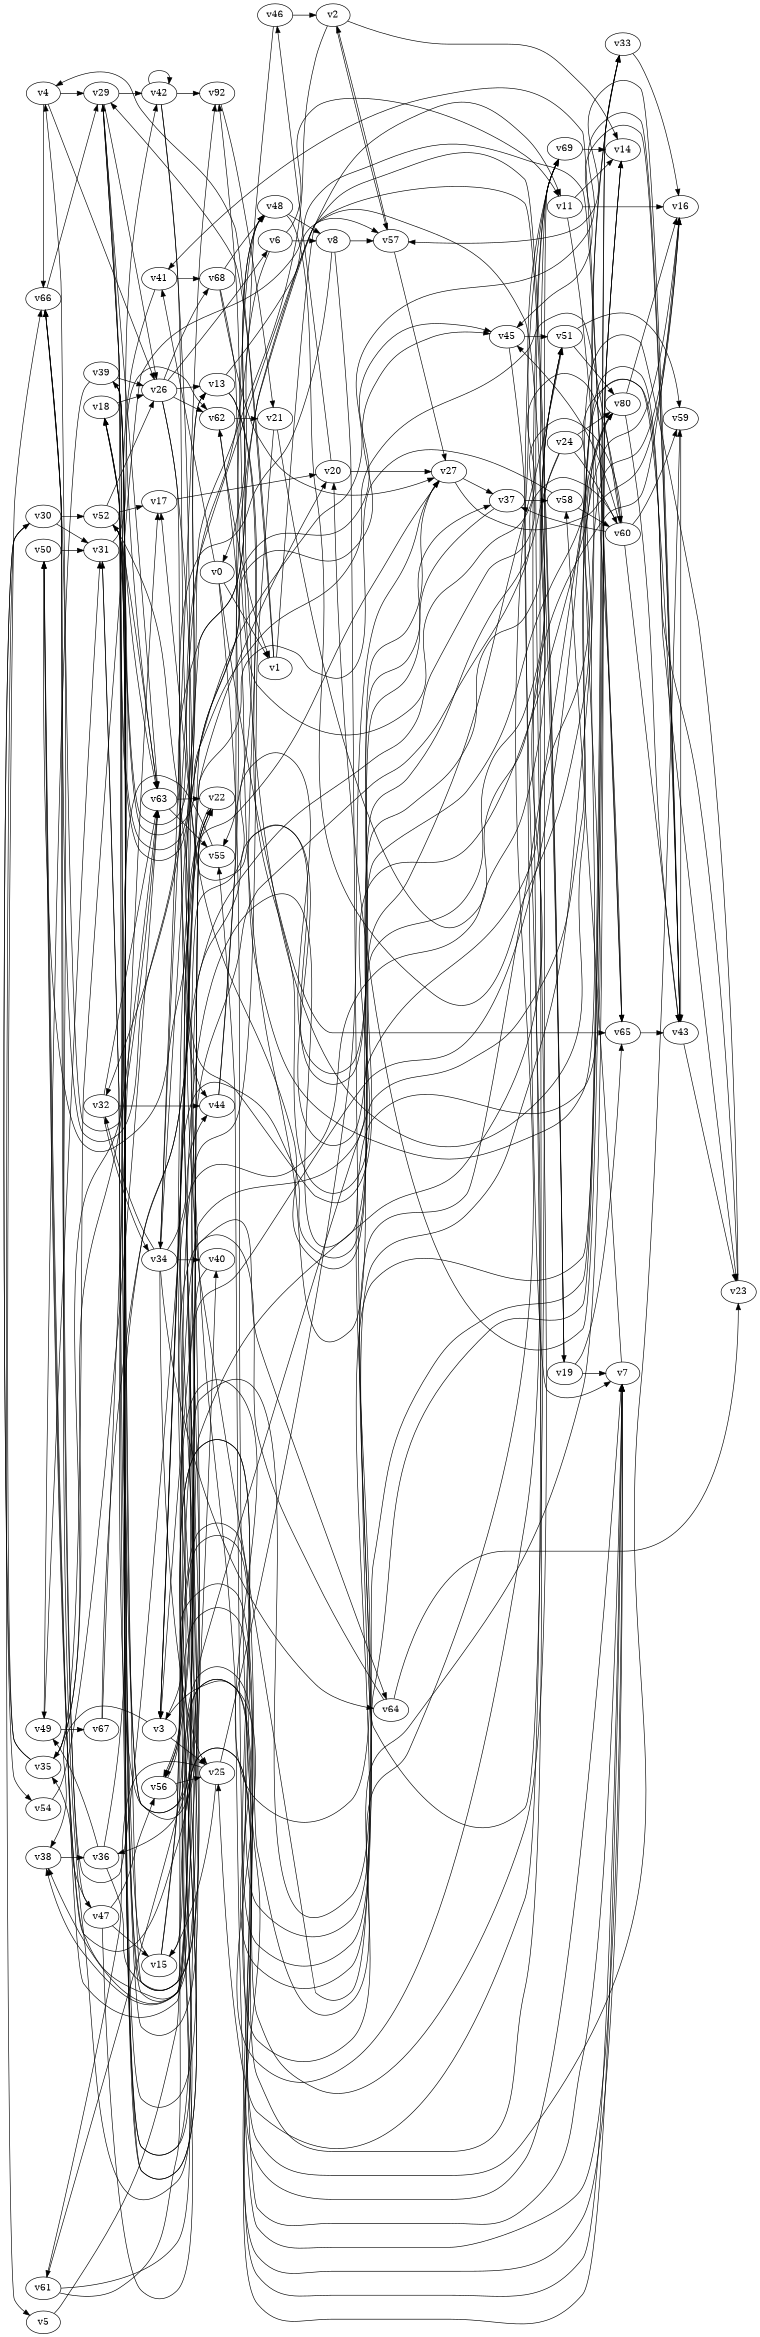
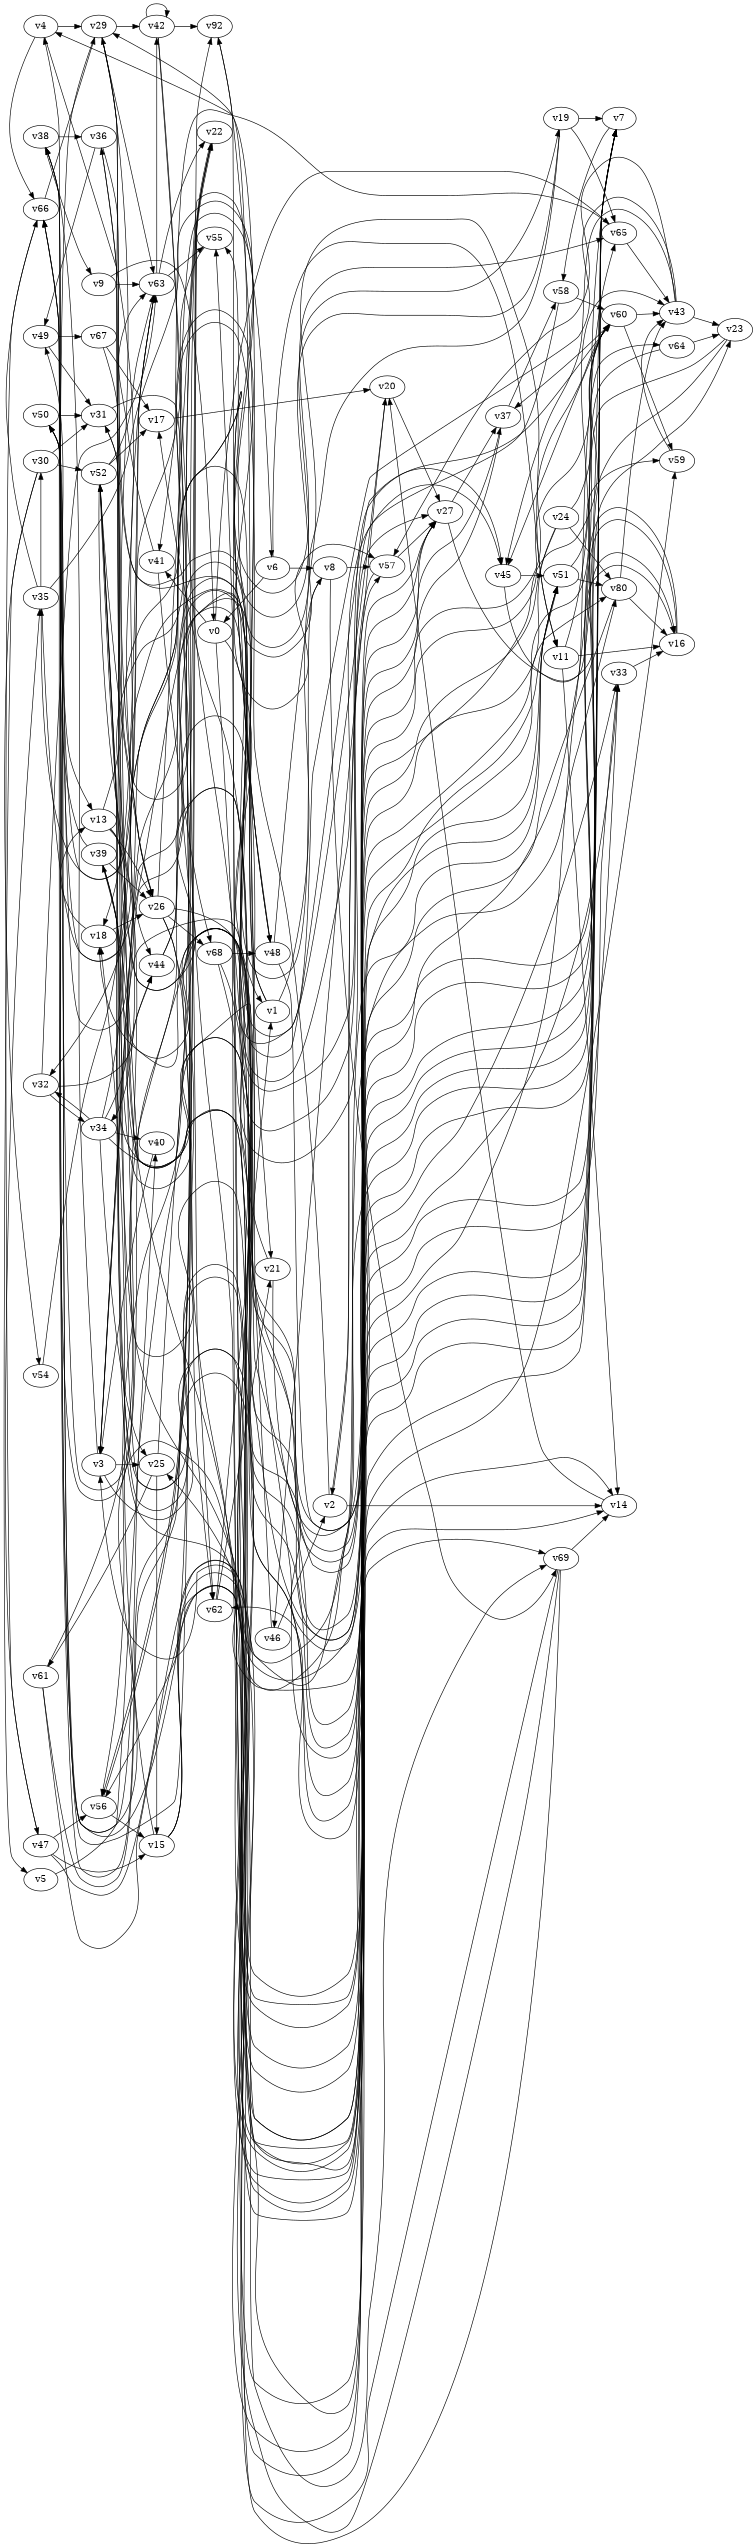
  digraph {
    rankdir=LR
    node [player=0]
    v0
    v1
    v7
    v41
    v65 [player=1]
    v4 [player=1]
    v11 [player=1]
    v29 [player=1]
    v55
    v58 [player=1]
    v63
    v68 [player=1]
    v43 [player=1]
    v26 [player=1]
    v66
    v14
    v16 [player=1]
    v13 [player=1]
    v60 [player=1]
    v42
    v2 [player=1]
    v18
    v57
    v20 [player=1]
    v27 [player=1]
    v3
    v25 [player=1]
    v38 [player=1]
    v46 [player=1]
    v15
    v61
+   v9 [player=1]
    v36 [player=1]
    v6 [player=1]
    v51 [player=1]
    v62
    v47
    v5 [player=1]
    v64
    v23
    v31
    v8
    v69 [player=1]
    v32
    v35
    v67 [player=1]
    v17
    v45
    v56 [player=1]
    v22
    n51 [label=v80]
    v52 [player=1]
    n53 [label=v92]
    v33
    v44
    v21
    v19 [player=1]
    v34
    v40
    v48
    v37 [player=1]
    v50
    v59
    v24
    v39 [player=1]
    v49
    v30 [player=1]
    v54
    v0 -> v1
    v0 -> v7 [constraint="time == 17"]
    v0 -> v41 [constraint="time == 0"]
    v0 -> v65
    v1 -> v4 [constraint="(time % 3 == 0) || (time % 5 == 1)"]
    v1 -> v11 [constraint="time % 6 == 0"]
    v1 -> v29 [constraint="(time >= 2) && (time <= 24)"]
    v7 -> v55 [constraint="time % 5 == 3"]
    v7 -> v58 [constraint="time == 9"]
    v41 -> v63 [constraint="(time >= 2) && (time <= 16)"]
    v41 -> v68
    v65 -> v41 [constraint="time <= 9"]
    v65 -> v43
    v4 -> v29
    v4 -> v26 [constraint="time >= 1"]
    v4 -> v66 [constraint="time >= 5"]
    v11 -> v65
    v11 -> v14
    v11 -> v16
    v29 -> v63 [constraint="time == 8"]
    v29 -> v26 [constraint="time >= 1"]
    v29 -> v13 [constraint="time == 11"]
    v29 -> v60 [constraint="time >= 12"]
    v29 -> v42
    v55 -> v35 [constraint="time % 6 == 3"]
    v58 -> v60
    v58 -> v3 [constraint="time >= 7"]
    v63 -> v4 [constraint="time % 6 == 1"]
    v63 -> v55
    v63 -> v42 [constraint="time % 2 == 1"]
    v63 -> v22
    v68 -> v60 [constraint="time >= 14"]
    v68 -> v27 [constraint="time % 2 == 1"]
    v68 -> v48
    v43 -> v57 [constraint="time == 2"]
    v43 -> v3 [constraint="(time >= 10) && (time <= 24)"]
    v43 -> v23
    v43 -> v45 [constraint="time % 5 == 0"]
    v26 -> v68
    v26 -> v14 [constraint="time <= 20"]
-   v26 -> v13
+   v13 -> v26
    v26 -> v6 [constraint="time <= 18"]
    v26 -> v51 [constraint="time >= 13"]
    v26 -> v62
    v66 -> v29 [constraint="time == 7"]
    v66 -> v47 [constraint="time % 4 == 2"]
    v14 -> v20 [constraint="time % 6 == 0"]
-   v52 -> v16 [constraint="time == 11"]
+   v16 -> v52 [constraint="time == 11"]
    v16 -> n53 [constraint="time % 5 == 1"]
    v13 -> v16 [constraint="time % 6 == 2"]
    v13 -> v57 [constraint="(time % 3 == 1) || (time % 3 == 0)"]
    v13 -> n51 [constraint="(time % 3 == 1) || (time % 5 == 0)"]
    v60 -> v43
    v60 -> v36 [constraint="time % 4 == 2"]
    v60 -> v45 [constraint="time >= 3"]
    v60 -> v37
    v60 -> v50 [constraint="time == 8"]
    v60 -> v59
    v42 -> v7 [constraint="time == 14"]
    v42 -> v43 [constraint="time == 20"]
    v42 -> v42 [constraint="time <= 8"]
    v42 -> n53
    v2 -> v14
    v2 -> v18 [constraint="time % 4 == 1"]
    v2 -> v57
    v18 -> v26
    v18 -> v13 [constraint="time % 6 == 0"]
    v57 -> v2 [constraint="(time >= 5) && (time <= 15)"]
    v57 -> v27
    v20 -> v27
    v20 -> v46 [constraint="time == 13"]
    v27 -> v66 [constraint="time <= 25"]
    v27 -> v16 [constraint="time >= 7"]
    v27 -> v37
    v3 -> v7 [constraint="time >= 6"]
    v3 -> v20 [constraint="time >= 7"]
    v3 -> v25
    v3 -> v38 [constraint="time >= 12"]
    v25 -> v27 [constraint="time % 6 == 0"]
    v25 -> v15 [constraint="time % 6 == 4"]
    v25 -> v61 [constraint="time >= 10"]
+   v38 -> v9 [constraint="time >= 13"]
    v38 -> v36
    v46 -> v66 [constraint="time == 13"]
    v46 -> v2
    v15 -> v14 [constraint="(time % 3 == 1) || (time % 4 == 1)"]
    v15 -> v18 [constraint="time == 5"]
    v15 -> v69 [constraint="time % 2 == 1"]
    v15 -> v33 [constraint="time == 9"]
    v61 -> v7 [constraint="time % 5 == 3"]
    v61 -> v69 [constraint="time % 6 == 1"]
    v61 -> v37 [constraint="time % 5 == 3"]
+   v9 -> v0 [constraint="time == 18"]
+   v9 -> v63
    v36 -> v45 [constraint="time >= 11"]
    v36 -> v22 [constraint="time % 3 == 1"]
    v36 -> v49 [constraint="time == 10"]
    v6 -> v0 [constraint="time % 6 == 2"]
    v6 -> v11 [constraint="time == 14"]
    v6 -> v8
    v51 -> v62 [constraint="time % 6 == 0"]
    v51 -> n51
    v51 -> v59
    v62 -> v1
    v62 -> v21
    v47 -> v7 [constraint="time <= 15"]
    v47 -> v15
    v47 -> v35 [constraint="time == 19"]
    v47 -> v56
    v5 -> v64 [constraint="time >= 8"]
    v64 -> v23
    v64 -> v31 [constraint="time == 8"]
    v23 -> v29 [constraint="time == 3"]
    v23 -> v38 [constraint="(time >= 2) && (time <= 22)"]
    v31 -> v62 [constraint="time % 2 == 1"]
    v31 -> v33 [constraint="time % 5 == 0"]
    v8 -> v57
    v8 -> v69 [constraint="time == 5"]
    v8 -> v32 [constraint="time <= 19"]
    v69 -> v14
    v69 -> v3 [constraint="(time >= 9) && (time <= 17)"]
    v69 -> v25 [constraint="time % 5 == 1"]
    v69 -> v56 [constraint="time <= 10"]
    v32 -> v63
    v32 -> v44
    v32 -> v34
    v35 -> v65 [constraint="time % 2 == 0"]
    v35 -> v63 [constraint="time == 4"]
    v35 -> v66 [constraint="time == 15"]
    v35 -> v30 [constraint="time >= 11"]
    v67 -> v17 [constraint="(time >= 1) && (time <= 15)"]
    v67 -> v45 [constraint="time == 3"]
    v17 -> v20
    v45 -> v7 [constraint="time == 14"]
    v45 -> v51
-   v56 -> v25
+   v56 -> v15
    v56 -> v22 [constraint="time % 4 == 1"]
    v22 -> v38 [constraint="time <= 20"]
    v22 -> v56 [constraint="(time % 3 == 1) || (time % 4 == 0)"]
    v22 -> v50 [constraint="time % 3 == 0"]
    n51 -> v43 [constraint="time % 3 == 2"]
    n51 -> v16
    n51 -> v52 [constraint="time % 4 == 0"]
    v52 -> v63
    v52 -> v26
    v52 -> v27 [constraint="time % 3 == 1"]
    v52 -> v17
    v52 -> v33 [constraint="time <= 5"]
    v52 -> v44
    n53 -> v21 [constraint="time % 3 == 2"]
    v33 -> v66 [constraint="time == 12"]
    v33 -> v16
    v44 -> v19 [constraint="time >= 15"]
    v44 -> v48 [constraint="time <= 11"]
    v21 -> v51 [constraint="time >= 1"]
    v21 -> v56 [constraint="time == 1"]
    v19 -> v7
    v19 -> v65
    v19 -> v55 [constraint="time == 9"]
    v19 -> v34 [constraint="time == 15"]
    v34 -> v25
-   v34 -> v64
    v34 -> v32 [constraint="time >= 6"]
    v34 -> n53 [constraint="time == 15"]
    v34 -> v44
    v34 -> v40
    v34 -> v48 [constraint="(time >= 3) && (time <= 21)"]
    v40 -> v3 [constraint="time >= 11"]
    v48 -> v8
    v48 -> n51 [constraint="(time >= 9) && (time <= 18)"]
    v48 -> v50 [constraint="time == 19"]
    v37 -> v58
    v37 -> v17 [constraint="time >= 12"]
    v50 -> v31
    v50 -> v40 [constraint="time == 13"]
    v59 -> v43 [constraint="time <= 20"]
    v24 -> v60
    v24 -> v18 [constraint="(time >= 1) && (time <= 19)"]
    v24 -> n51
    v24 -> v39 [constraint="time == 4"]
    v39 -> v26
    v39 -> v51 [constraint="time >= 11"]
    v39 -> v23 [constraint="time % 4 == 2"]
    v39 -> v59 [constraint="time % 4 == 2"]
    v39 -> v49 [constraint="time <= 11"]
    v49 -> v31 [constraint="time <= 9"]
    v49 -> v67
    v30 -> v5 [constraint="time <= 23"]
    v30 -> v31
    v30 -> v52
    v30 -> v54 [constraint="time == 17"]
    v54 -> v63 [constraint="time <= 7"]
  }
